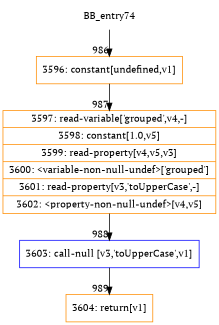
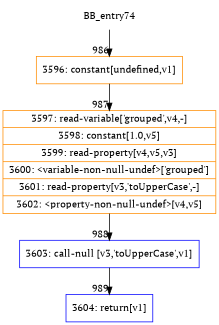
  digraph {
    fontname="PT Serif"
    rankdir=TD
    node [color=darkorange fontname="PT Serif" shape=record]
    edge [fontname="PT Serif" headport=n tailport=s]
    n1 [label=BB_entry74 shape=none]
    n2 [label="{3596: constant[undefined,v1]}"]
    n3 [label="{3597: read-variable['grouped',v4,-]|3598: constant[1.0,v5]|3599: read-property[v4,v5,v3]|3600: \<variable-non-null-undef\>['grouped']|3601: read-property[v3,'toUpperCase',-]|3602: \<property-non-null-undef\>[v4,v5]}"]
    n4 [color=blue label="{3603: call-null [v3,'toUpperCase',v1]}"]
-   n5 [label="{3604: return[v1]}"]
+   n5 [color=blue label="{3604: return[v1]}"]
    n1 -> n2 [headlabel="    986"]
    n2 -> n3 [headlabel="      987"]
    n3 -> n4 [headlabel="      988"]
    n4 -> n5 [headlabel="      989"]
  }
